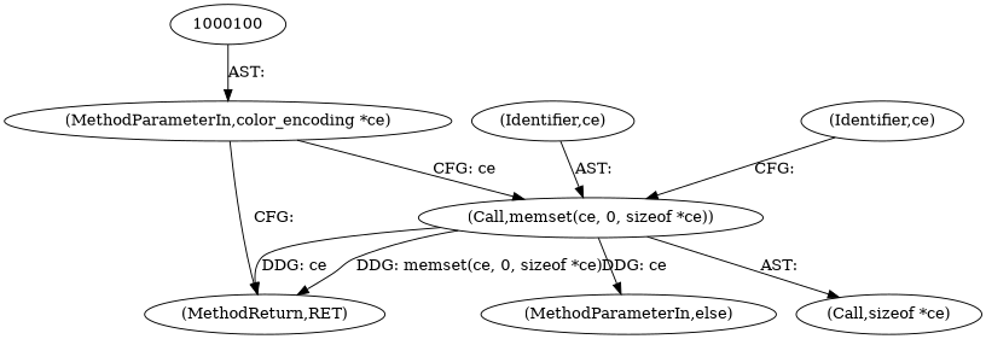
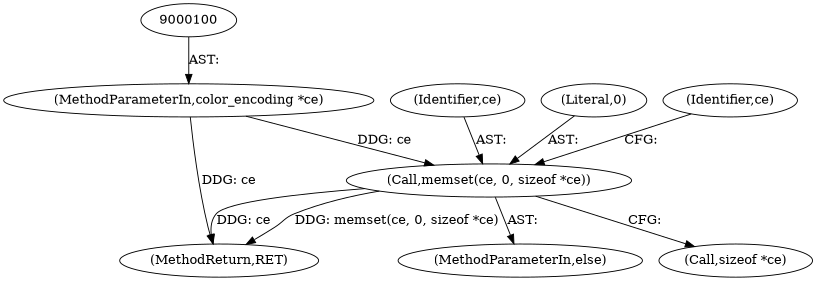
  digraph {
    n1 [label="(Call,memset(ce, 0, sizeof *ce))"]
    n2 [label="(MethodParameterIn,else)"]
    n3 [label="(Call,sizeof *ce)"]
    n4 [label="(MethodReturn,RET)"]
    n5 [label="(MethodParameterIn,color_encoding *ce)"]
-   1000100
+   1000100 [label=9000100]
    n7 [label="(Identifier,ce)"]
+   n8 [label="(Literal,0)"]
    n9 [label="(Identifier,ce)"]
-   n1 -> n2 [label="DDG: ce"]
-   n1 -> n3 [label="AST: "]
+   n1 -> n2 [label="AST: "]
+   n1 -> n3 [label="CFG: "]
    n1 -> n4 [label="DDG: memset(ce, 0, sizeof *ce)"]
    n1 -> n4 [label="DDG: ce"]
-   n5 -> n1 [label="CFG: ce"]
-   n5 -> n4 [label="CFG: "]
+   n5 -> n1 [label="DDG: ce"]
+   n5 -> n4 [label="DDG: ce"]
    1000100 -> n5 [label="AST: "]
    n7 -> n1 [label="AST: "]
+   n8 -> n1 [label="AST: "]
    n9 -> n1 [label="CFG: "]
  }
